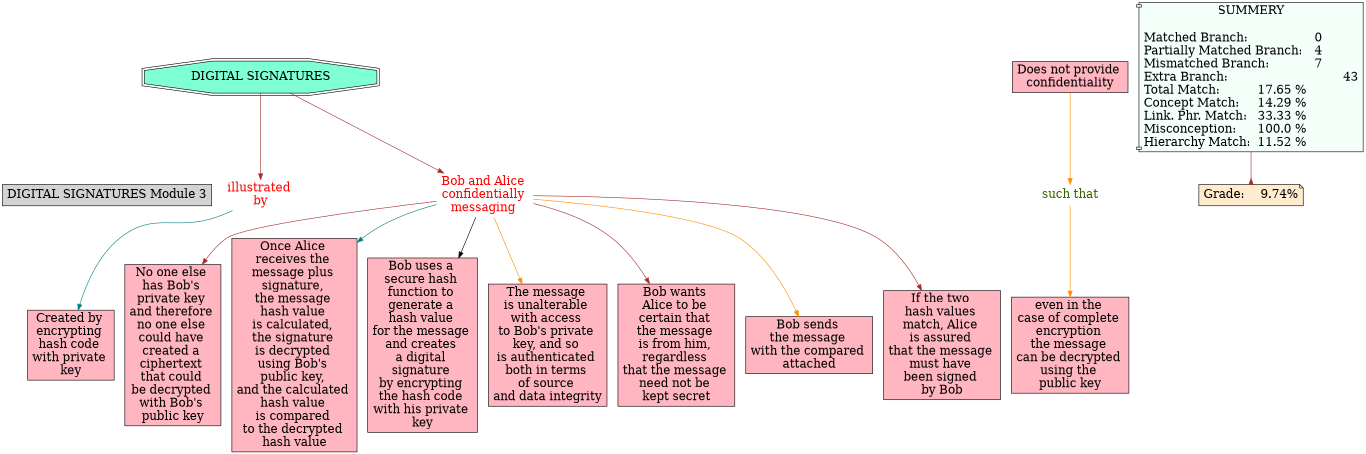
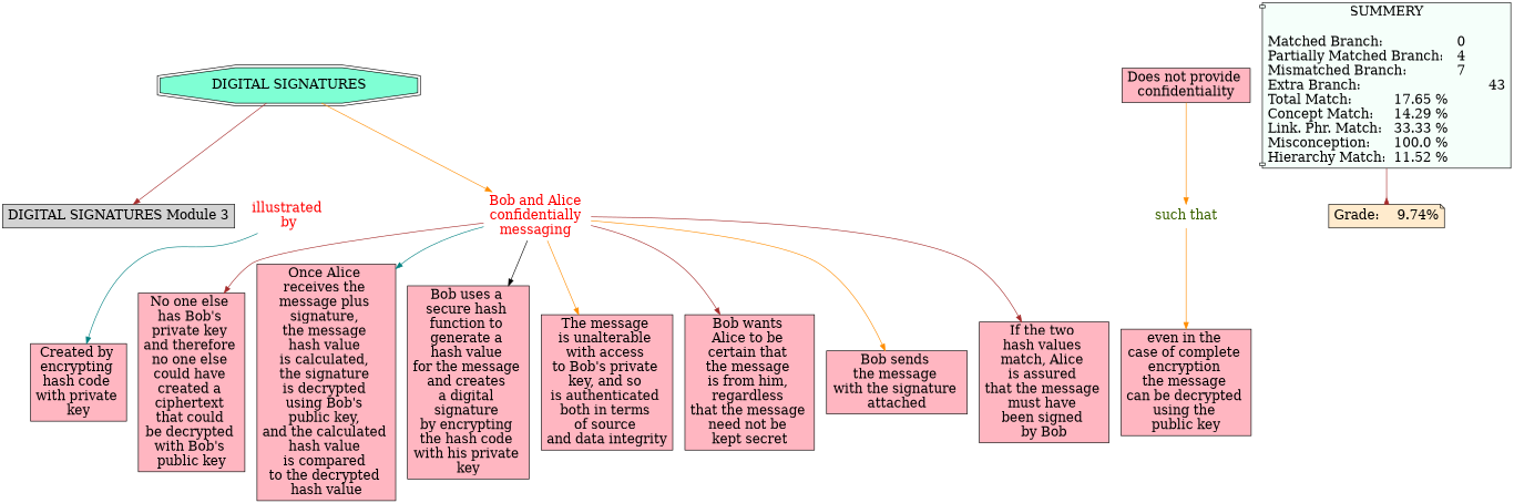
  digraph {
    node [Gsplines=true fontsize=20 shape=rect style=filled fillcolor="#FFB6C1"]
    edge [color=brown constraint=true]
    n1 [label="DIGITAL SIGNATURES Module 3" fillcolor=""]
    n2 [fontcolor=red label="illustrated \nby" shape=none style="" fillcolor=""]
    n3 [label="Created by \nencrypting \nhash code \nwith private \nkey"]
    n4 [label="Does not provide \nconfidentiality"]
    n5 [fontcolor="#3B6300" label="such that" shape=none style="" fillcolor=""]
    n6 [label="even in the \ncase of complete \nencryption \nthe message \ncan be decrypted \nusing the \npublic key\n"]
    n7 [fontcolor=red label="Bob and Alice \nconfidentially \nmessaging \n" shape=none style="" fillcolor=""]
    n8 [label="No one else \nhas Bob's \nprivate key \nand therefore \nno one else \ncould have \ncreated a \nciphertext \nthat could \nbe decrypted \nwith Bob's \npublic key\n"]
    n9 [label="Once Alice \nreceives the \nmessage plus \nsignature, \nthe message \nhash value \nis calculated, \nthe signature \nis decrypted \nusing Bob's \npublic key, \nand the calculated \nhash value \nis compared \nto the decrypted \nhash value\n"]
    n10 [label="Bob uses a \nsecure hash \nfunction to \ngenerate a \nhash value \nfor the message \nand creates \na digital \nsignature \nby encrypting \nthe hash code \nwith his private \nkey"]
    n11 [label="The message \nis unalterable \nwith access \nto Bob's private \nkey, and so \nis authenticated \nboth in terms \nof source \nand data integrity\n"]
    n12 [label="Bob wants \nAlice to be \ncertain that \nthe message \nis from him, \nregardless \nthat the message \nneed not be \nkept secret\n"]
-   n13 [label="Bob sends \nthe message \nwith the compared \nattached"]
+   n13 [label="Bob sends \nthe message \nwith the signature \nattached"]
    n14 [label="If the two \nhash values \nmatch, Alice \nis assured \nthat the message \nmust have \nbeen signed \nby Bob"]
    n15 [fillcolor=aquamarine label="DIGITAL SIGNATURES\n" shape=doubleoctagon]
    n16 [fillcolor="#F5FFFA" label="SUMMERY\n\nMatched Branch:			0\lPartially Matched Branch:	4\lMismatched Branch:		7\lExtra Branch:				43\lTotal Match:		17.65 %\lConcept Match:	14.29 %\lLink. Phr. Match:	33.33 %\lMisconception:	100.0 %\lHierarchy Match:	11.52 %\l" shape=component]
    n17 [fillcolor="#FFEBCD" label="Grade:	9.74%" shape=note]
    n2 -> n3 [color=teal]
    n4 -> n5 [color=darkorange]
    n5 -> n6 [color=darkorange]
    n7 -> n8
    n7 -> n9 [color=teal]
    n7 -> n10 [color=black]
    n7 -> n11 [color=darkorange]
    n7 -> n12
    n7 -> n13 [color=darkorange]
    n7 -> n14
-   n15 -> n2
-   n15 -> n7
+   n15 -> n1
+   n15 -> n7 [color=darkorange]
    n16 -> n17 [arrowhead=inv]
  }
